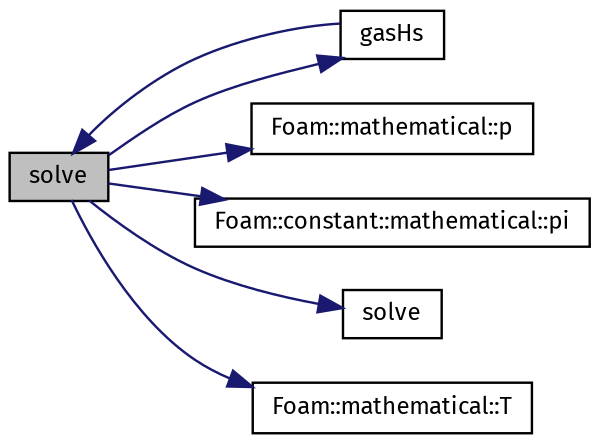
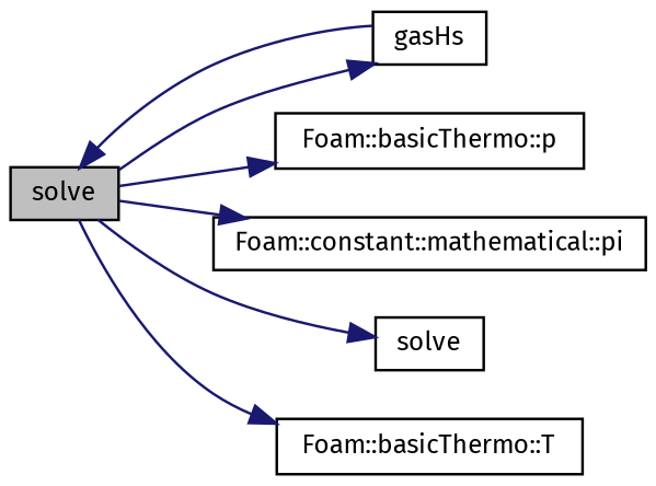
  digraph {
    fontname="Fira Sans"
    rankdir=LR
    node [color=black fontname="Fira Sans" fontsize=10 shape=record]
    edge [color=midnightblue fontname="Fira Sans" fontsize=10 labelfontname=FreeSans labelfontsize=10 style=solid]
    n1 [fillcolor=grey75 fontcolor=black height=0.2 label=solve style=filled width=0.4]
    n2 [height=0.2 label=gasHs width=0.4]
-   n3 [height=0.2 label="Foam::mathematical::p" width=0.4]
+   n3 [height=0.2 label="Foam::basicThermo::p" width=0.4]
    n4 [height=0.2 label="Foam::constant::mathematical::pi" width=0.4]
    n5 [height=0.2 label=solve width=0.4]
-   n6 [height=0.2 label="Foam::mathematical::T" width=0.4]
+   n6 [height=0.2 label="Foam::basicThermo::T" width=0.4]
    n1 -> n2
    n1 -> n3
    n1 -> n4
    n1 -> n5
    n1 -> n6
    n2 -> n1
  }
